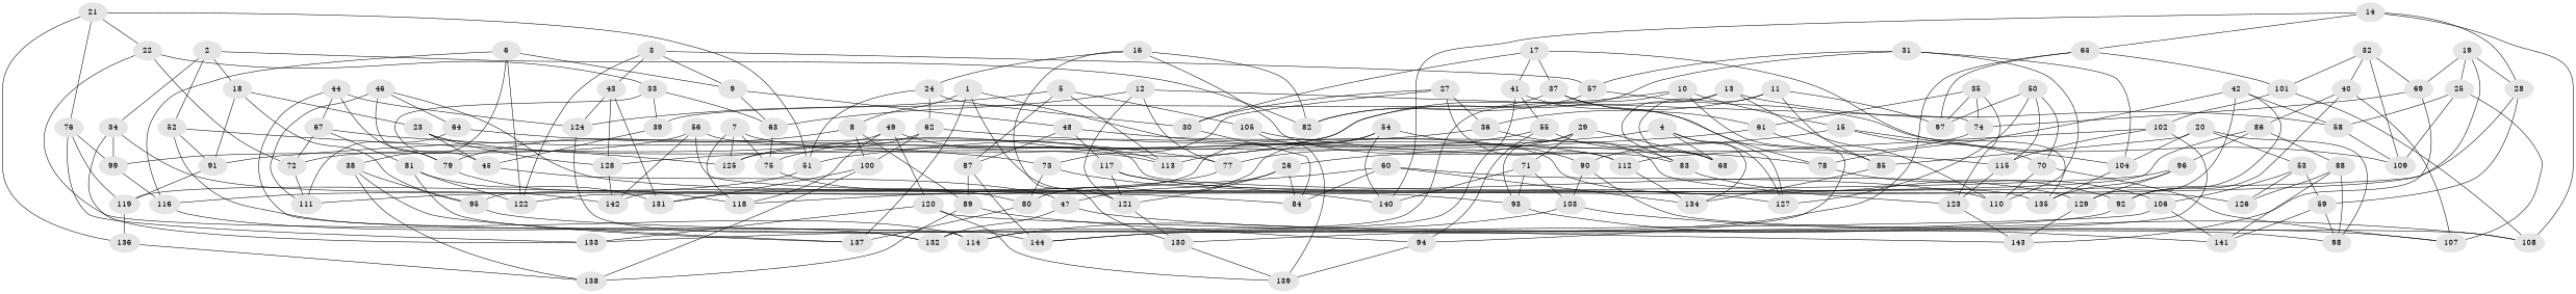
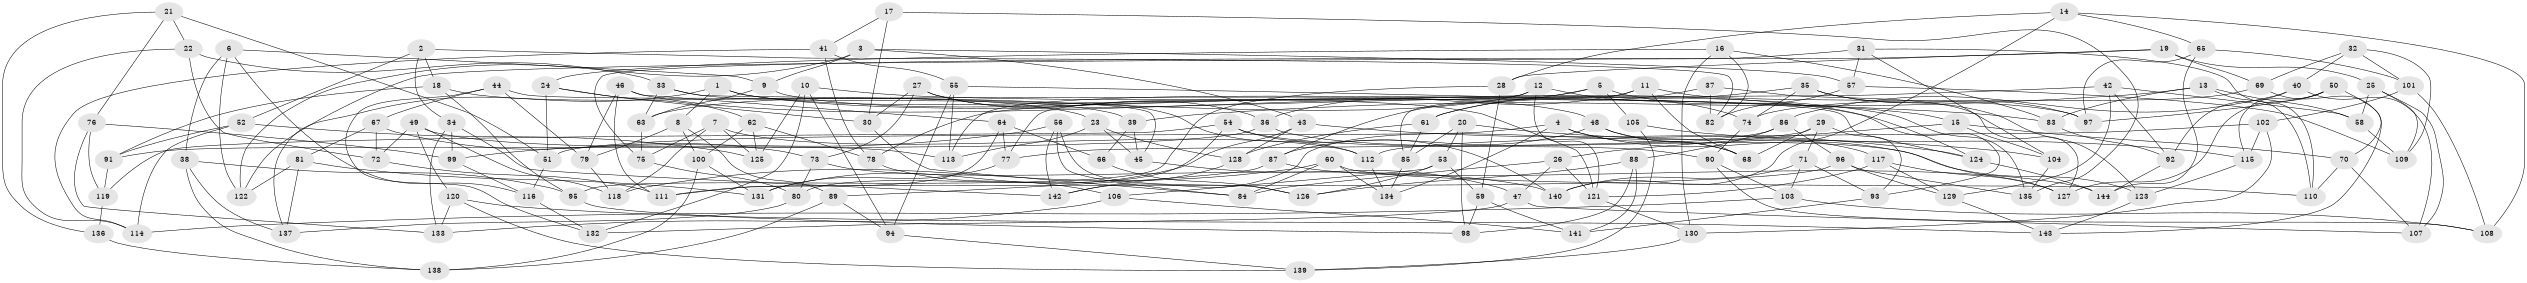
  graph {
    node [color=gray90 style=filled]
    1
    8
    121
    135
    137
    79
    89
    100
    130
    2
    18
    34
    52
    82
    23
    91
    95
    99
    133
    142
    125
    114
    3
    9
    43
    57
    122
    48
    63
    124
    128
    131
    109
    4
    51
    68
    127
    134
    116
    5
    87
    105
    113
    144
    115
    139
    6
    38
    138
    132
    7
    75
    112
    118
    80
    94
    117
    10
    15
    26
    70
    104
    11
    36
    85
    97
    123
    12
    74
    77
    90
    13
    39
    58
    83
    110
    45
+   66
    92
    14
    28
    65
    108
    140
    59
    101
    47
    84
    107
    16
    24
    30
    62
    17
    37
    41
    61
    55
    78
    119
    98
    19
    25
    69
    143
    20
    53
    106
    126
    21
    22
    76
    136
    33
    72
    111
    27
    73
    141
    29
    71
    93
    103
    31
    32
    40
    86
    102
    35
    88
    96
    42
    129
    44
    67
    81
    46
    64
    49
    120
    50
    54
    56
    60
    1 -- 8
    1 -- 121
    1 -- 135
    1 -- 137
    8 -- 79
    8 -- 89
    8 -- 100
    121 -- 130
    79 -- 118
    89 -- 138
    89 -- 94
    100 -- 131
    100 -- 138
    130 -- 139
    2 -- 18
    2 -- 34
    2 -- 52
    2 -- 82
    18 -- 23
    18 -- 91
    18 -- 95
    34 -- 99
    34 -- 133
    34 -- 142
    52 -- 91
    52 -- 125
    52 -- 114
    23 -- 128
    23 -- 113
    23 -- 45
    91 -- 119
    95 -- 98
    99 -- 116
    3 -- 9
    3 -- 43
    3 -- 57
    3 -- 122
    9 -- 48
    9 -- 63
    43 -- 124
    43 -- 128
    43 -- 131
    57 -- 82
    57 -- 109
    48 -- 68
    48 -- 87
    48 -- 117
    63 -- 75
    124 -- 144
    128 -- 142
    4 -- 51
    4 -- 68
    4 -- 127
    4 -- 134
    51 -- 116
    116 -- 132
    5 -- 124
    5 -- 87
    5 -- 105
    5 -- 113
    87 -- 89
    87 -- 144
    105 -- 115
    105 -- 139
    115 -- 123
    6 -- 9
    6 -- 122
    6 -- 116
    6 -- 38
    38 -- 137
    38 -- 95
    38 -- 138
    7 -- 125
    7 -- 75
    7 -- 112
    7 -- 118
    75 -- 80
    112 -- 134
    80 -- 137
    94 -- 139
    117 -- 121
    117 -- 127
    117 -- 129
    10 -- 125
    10 -- 132
    10 -- 94
    10 -- 15
    15 -- 26
    15 -- 70
    15 -- 104
    26 -- 121
    26 -- 47
    26 -- 84
    70 -- 110
    70 -- 107
    104 -- 135
    11 -- 68
    11 -- 36
    11 -- 85
    11 -- 97
    36 -- 91
    36 -- 123
    85 -- 134
    123 -- 143
    12 -- 121
    12 -- 63
    12 -- 74
    12 -- 77
    74 -- 90
    77 -- 131
    90 -- 108
    90 -- 103
    13 -- 39
    13 -- 58
    13 -- 83
    13 -- 110
    39 -- 45
+   39 -- 66
    58 -- 109
    83 -- 92
    45 -- 47
+   66 -- 126
    92 -- 144
    14 -- 28
    14 -- 65
    14 -- 108
    14 -- 140
    28 -- 95
    28 -- 59
    65 -- 144
    65 -- 97
    65 -- 101
    59 -- 98
    59 -- 141
    101 -- 108
    101 -- 102
    47 -- 132
    47 -- 107
    16 -- 130
    16 -- 82
    16 -- 83
    16 -- 24
    24 -- 51
    24 -- 30
    24 -- 62
    30 -- 84
    62 -- 100
    62 -- 125
    62 -- 78
    17 -- 135
    17 -- 30
-   17 -- 37
    17 -- 41
    37 -- 82
    37 -- 127
    37 -- 61
    41 -- 114
    41 -- 55
    41 -- 78
    61 -- 128
    61 -- 85
    55 -- 113
    55 -- 94
    55 -- 83
    78 -- 106
    119 -- 136
    19 -- 122
    19 -- 28
    19 -- 25
    19 -- 69
    25 -- 109
    25 -- 58
    25 -- 107
    69 -- 74
    69 -- 143
    20 -- 104
    20 -- 85
    20 -- 98
    20 -- 53
    53 -- 59
    53 -- 106
    53 -- 126
    106 -- 133
    106 -- 141
    21 -- 51
    21 -- 22
    21 -- 76
    21 -- 136
    22 -- 114
    22 -- 33
    22 -- 72
    76 -- 99
    76 -- 133
    76 -- 119
    136 -- 138
    33 -- 63
    33 -- 39
    33 -- 45
    72 -- 111
    27 -- 112
    27 -- 36
    27 -- 30
    27 -- 73
    73 -- 80
    73 -- 140
    29 -- 68
    29 -- 77
    29 -- 71
    29 -- 93
    71 -- 140
    71 -- 93
    71 -- 103
    93 -- 141
    103 -- 114
    103 -- 108
    31 -- 57
    31 -- 75
    31 -- 104
    31 -- 110
    32 -- 109
    32 -- 101
    32 -- 69
    32 -- 40
    40 -- 92
    40 -- 107
    40 -- 86
    86 -- 142
    86 -- 88
    86 -- 96
    102 -- 130
    102 -- 115
    102 -- 112
    35 -- 97
    35 -- 123
    35 -- 74
    35 -- 61
    88 -- 98
    88 -- 126
    88 -- 141
    96 -- 135
    96 -- 111
    96 -- 129
    42 -- 58
    42 -- 92
    42 -- 78
    42 -- 129
    129 -- 143
    44 -- 79
    44 -- 124
    44 -- 132
    44 -- 67
    67 -- 72
    67 -- 73
    67 -- 81
    81 -- 137
    81 -- 122
    81 -- 131
    46 -- 79
    46 -- 111
    46 -- 93
    46 -- 64
    64 -- 77
+   64 -- 66
    64 -- 111
    49 -- 113
    49 -- 118
    49 -- 72
    49 -- 120
    120 -- 133
    120 -- 139
    120 -- 143
    50 -- 127
    50 -- 115
    50 -- 70
    50 -- 97
    54 -- 80
    54 -- 90
    54 -- 140
    54 -- 119
    56 -- 99
    56 -- 142
    56 -- 84
    56 -- 126
    60 -- 134
    60 -- 118
    60 -- 110
    60 -- 84
  }
